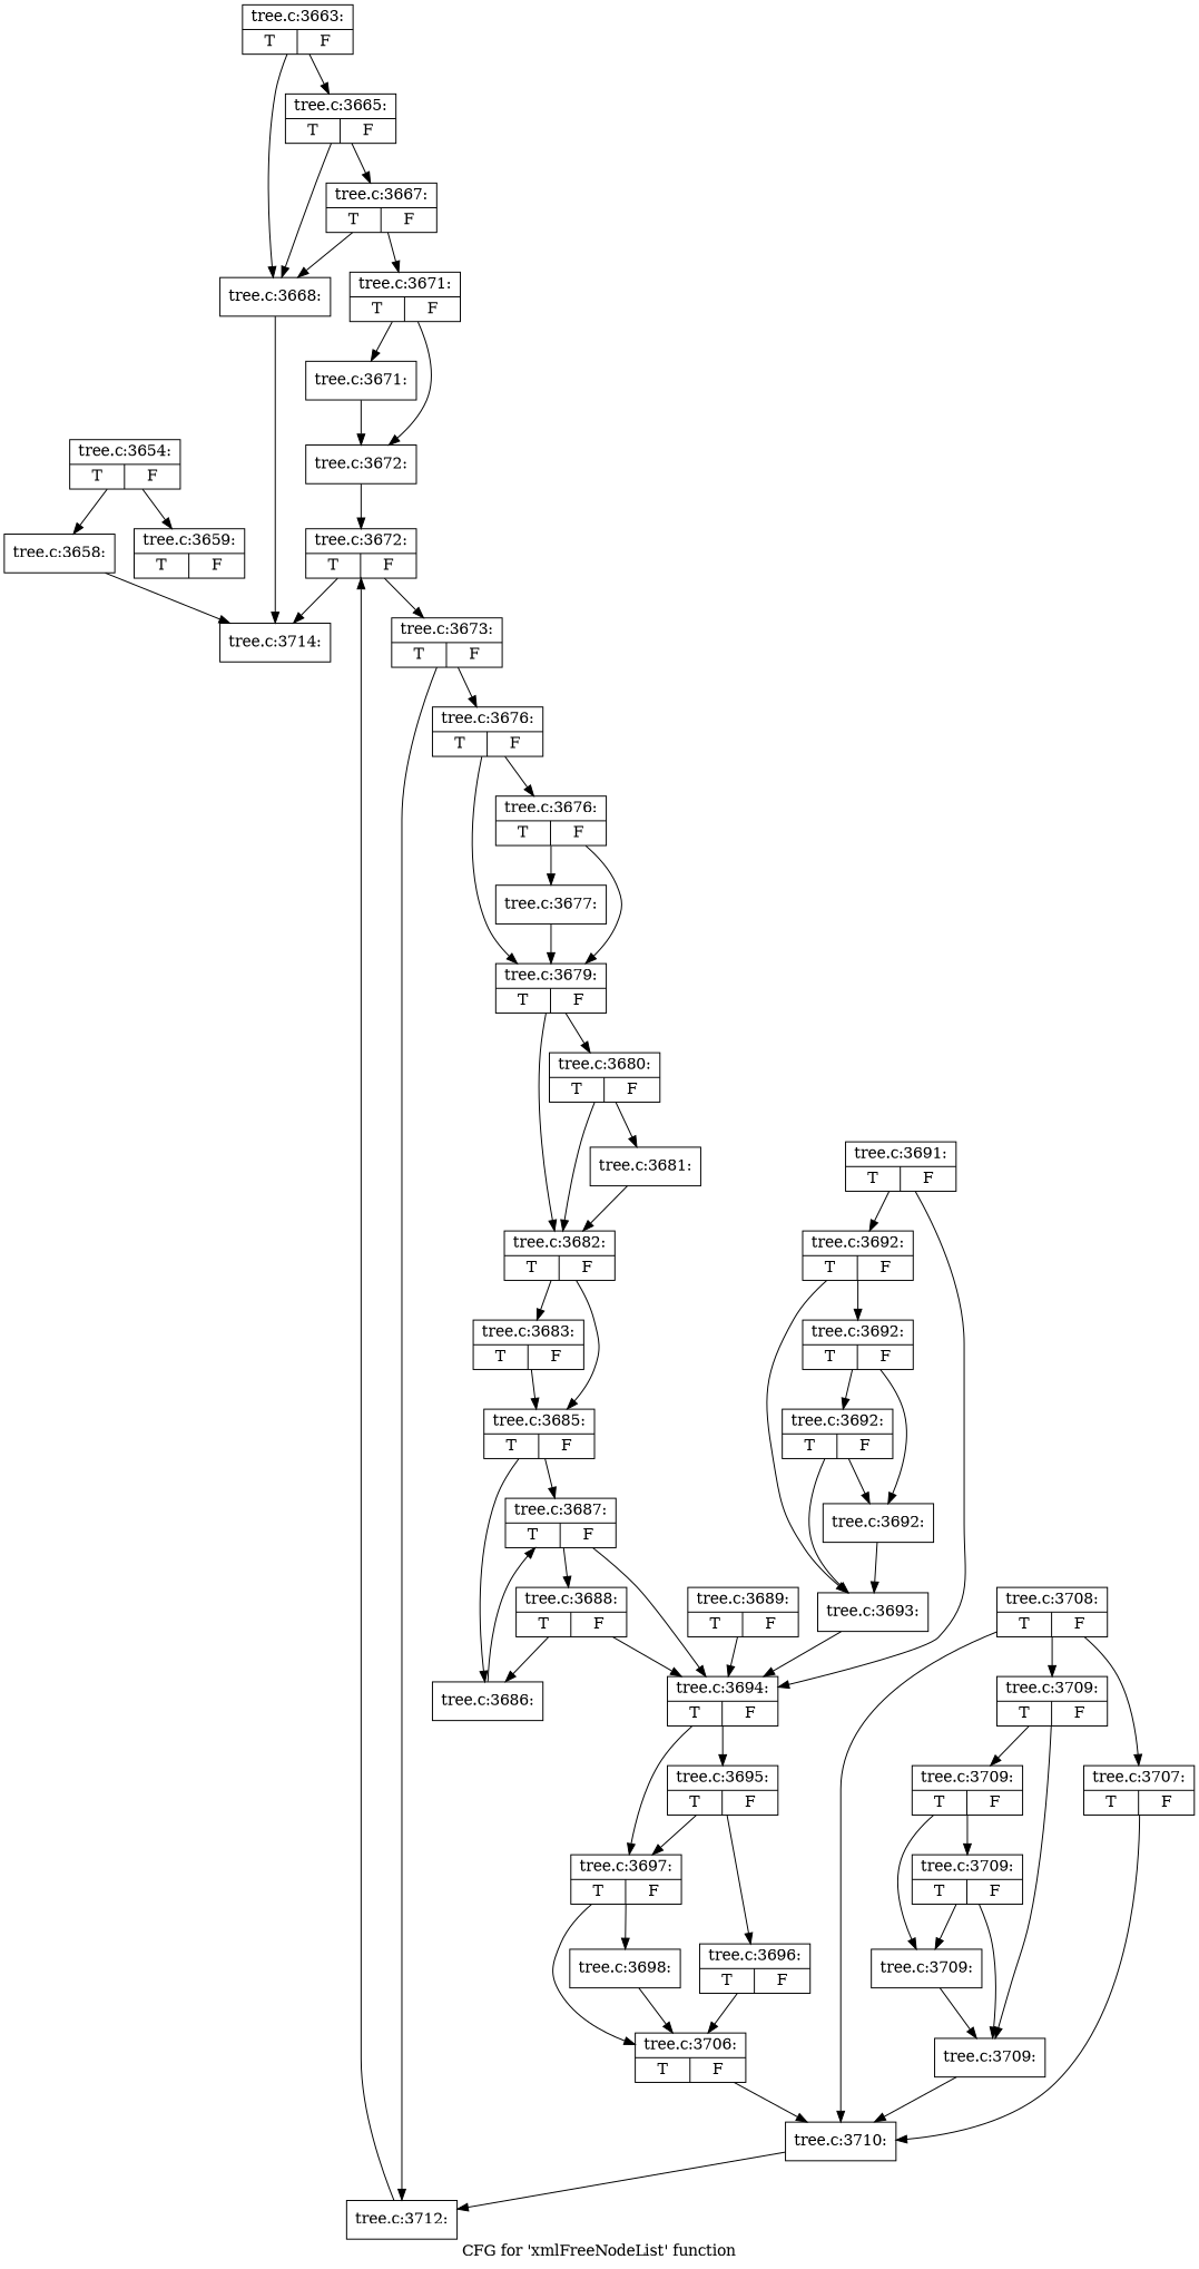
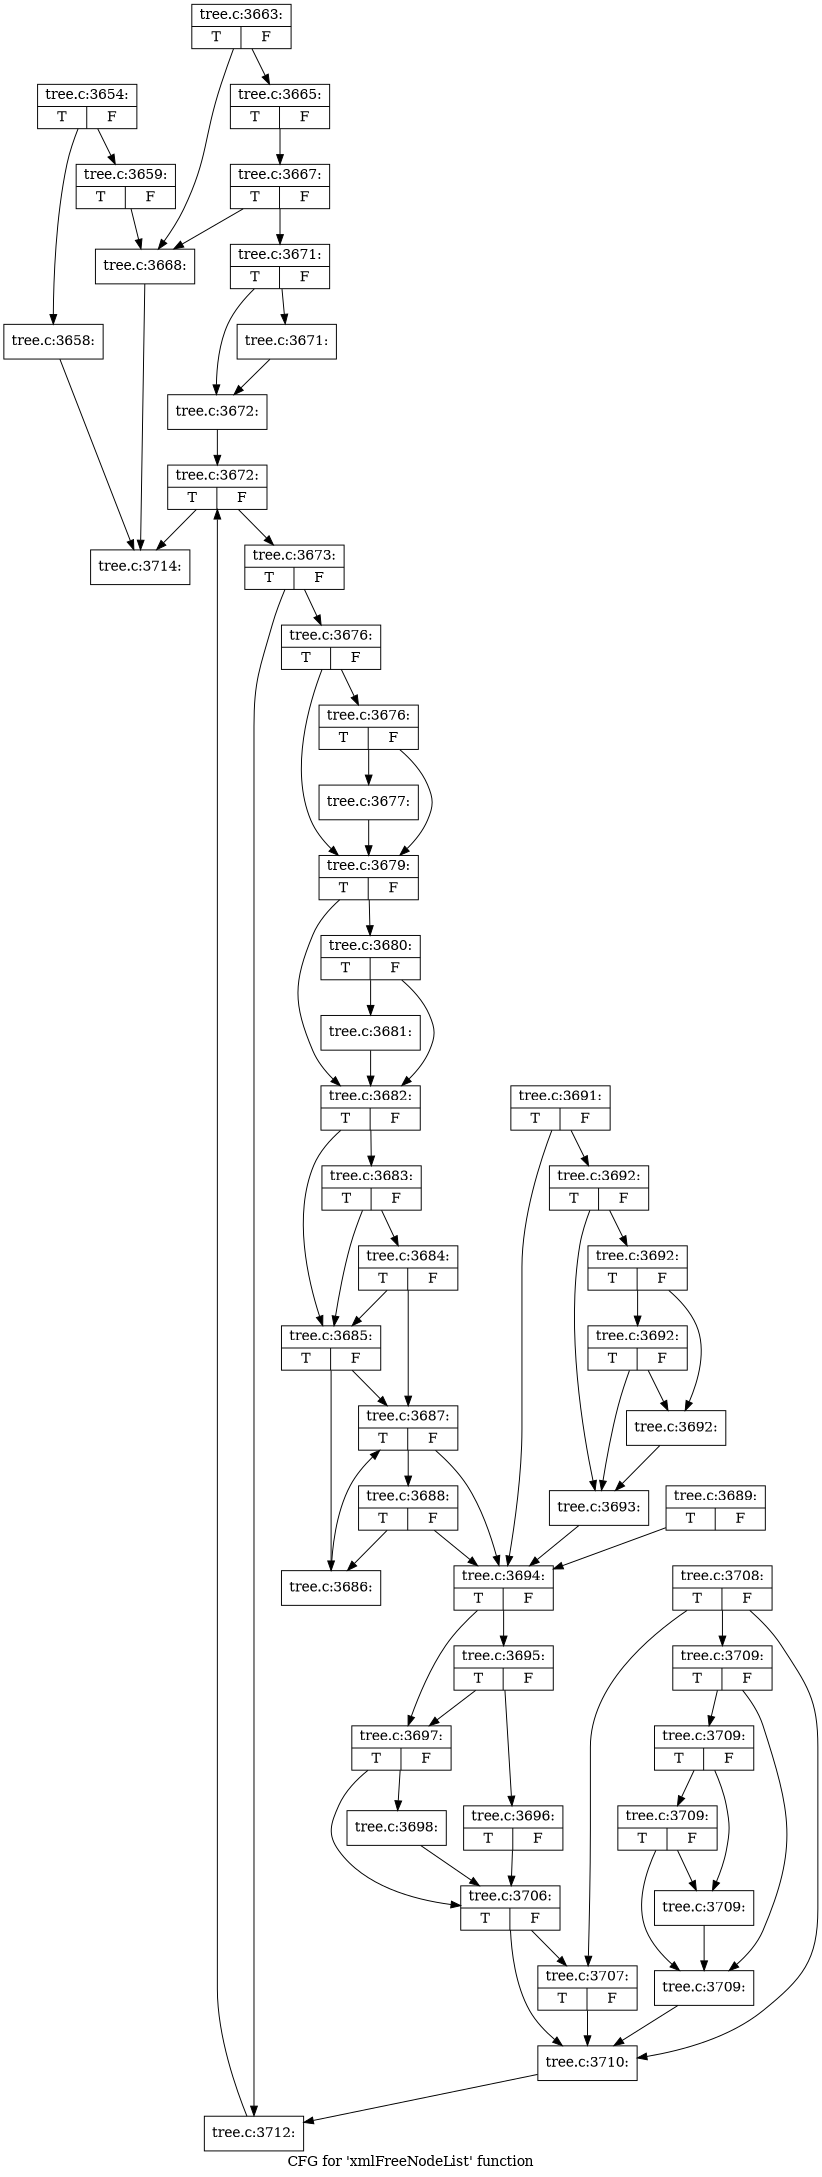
  digraph {
    label="CFG for 'xmlFreeNodeList' function"
    node [shape=record]
    n1 [label="{tree.c:3654:|{<s0>T|<s1>F}}"]
    n2 [label="{tree.c:3658:}"]
    n3 [label="{tree.c:3659:|{<s0>T|<s1>F}}"]
    n4 [label="{tree.c:3714:}"]
    n5 [label="{tree.c:3663:|{<s0>T|<s1>F}}"]
    n6 [label="{tree.c:3668:}"]
    n7 [label="{tree.c:3665:|{<s0>T|<s1>F}}"]
    n8 [label="{tree.c:3667:|{<s0>T|<s1>F}}"]
    n9 [label="{tree.c:3671:|{<s0>T|<s1>F}}"]
    n10 [label="{tree.c:3671:}"]
    n11 [label="{tree.c:3672:}"]
    n12 [label="{tree.c:3672:|{<s0>T|<s1>F}}"]
    n13 [label="{tree.c:3673:|{<s0>T|<s1>F}}"]
    n14 [label="{tree.c:3676:|{<s0>T|<s1>F}}"]
    n15 [label="{tree.c:3712:}"]
    n16 [label="{tree.c:3676:|{<s0>T|<s1>F}}"]
    n17 [label="{tree.c:3679:|{<s0>T|<s1>F}}"]
    n18 [label="{tree.c:3677:}"]
    n19 [label="{tree.c:3680:|{<s0>T|<s1>F}}"]
    n20 [label="{tree.c:3682:|{<s0>T|<s1>F}}"]
    n21 [label="{tree.c:3681:}"]
    n22 [label="{tree.c:3685:|{<s0>T|<s1>F}}"]
    n23 [label="{tree.c:3683:|{<s0>T|<s1>F}}"]
    n24 [label="{tree.c:3687:|{<s0>T|<s1>F}}"]
    n25 [label="{tree.c:3686:}"]
+   n26 [label="{tree.c:3684:|{<s0>T|<s1>F}}"]
    n27 [label="{tree.c:3688:|{<s0>T|<s1>F}}"]
    n28 [label="{tree.c:3694:|{<s0>T|<s1>F}}"]
    n29 [label="{tree.c:3697:|{<s0>T|<s1>F}}"]
    n30 [label="{tree.c:3695:|{<s0>T|<s1>F}}"]
    n31 [label="{tree.c:3689:|{<s0>T|<s1>F}}"]
    n32 [label="{tree.c:3706:|{<s0>T|<s1>F}}"]
    n33 [label="{tree.c:3698:}"]
    n34 [label="{tree.c:3696:|{<s0>T|<s1>F}}"]
    n35 [label="{tree.c:3691:|{<s0>T|<s1>F}}"]
    n36 [label="{tree.c:3692:|{<s0>T|<s1>F}}"]
    n37 [label="{tree.c:3692:|{<s0>T|<s1>F}}"]
    n38 [label="{tree.c:3693:}"]
    n39 [label="{tree.c:3692:|{<s0>T|<s1>F}}"]
    n40 [label="{tree.c:3692:}"]
    n41 [label="{tree.c:3707:|{<s0>T|<s1>F}}"]
    n42 [label="{tree.c:3710:}"]
    n43 [label="{tree.c:3708:|{<s0>T|<s1>F}}"]
    n44 [label="{tree.c:3709:|{<s0>T|<s1>F}}"]
    n45 [label="{tree.c:3709:|{<s0>T|<s1>F}}"]
    n46 [label="{tree.c:3709:}"]
    n47 [label="{tree.c:3709:|{<s0>T|<s1>F}}"]
    n48 [label="{tree.c:3709:}"]
    n1 -> n2
    n1 -> n3
    n2 -> n4
    n5 -> n6
    n5 -> n7
    n6 -> n4
-   n7 -> n6
+   n3 -> n6
    n7 -> n8
    n8 -> n6
    n8 -> n9
    n9 -> n10
    n9 -> n11
    n10 -> n11
    n11 -> n12
    n12 -> n4
    n12 -> n13
    n13 -> n14
    n13 -> n15
    n14 -> n16
    n14 -> n17
    n15 -> n12
    n16 -> n17
    n16 -> n18
    n17 -> n19
    n17 -> n20
    n18 -> n17
    n19 -> n20
    n19 -> n21
    n20 -> n22
    n20 -> n23
    n21 -> n20
    n22 -> n24
    n22 -> n25
    n23 -> n22
+   n23 -> n26
    n24 -> n27
    n24 -> n28
    n25 -> n24
+   n26 -> n22
+   n26 -> n24
    n27 -> n25
    n27 -> n28
    n28 -> n29
    n28 -> n30
    n29 -> n32
    n29 -> n33
    n30 -> n29
    n30 -> n34
    n31 -> n28
+   n32 -> n41
    n32 -> n42
    n33 -> n32
    n34 -> n32
    n35 -> n28
    n35 -> n36
    n36 -> n37
    n36 -> n38
    n37 -> n39
    n37 -> n40
    n38 -> n28
    n39 -> n38
    n39 -> n40
    n40 -> n38
    n41 -> n42
    n42 -> n15
    n43 -> n41
    n43 -> n42
    n43 -> n44
    n44 -> n45
    n44 -> n46
    n45 -> n47
    n45 -> n48
    n46 -> n42
    n47 -> n46
    n47 -> n48
    n48 -> n46
  }
